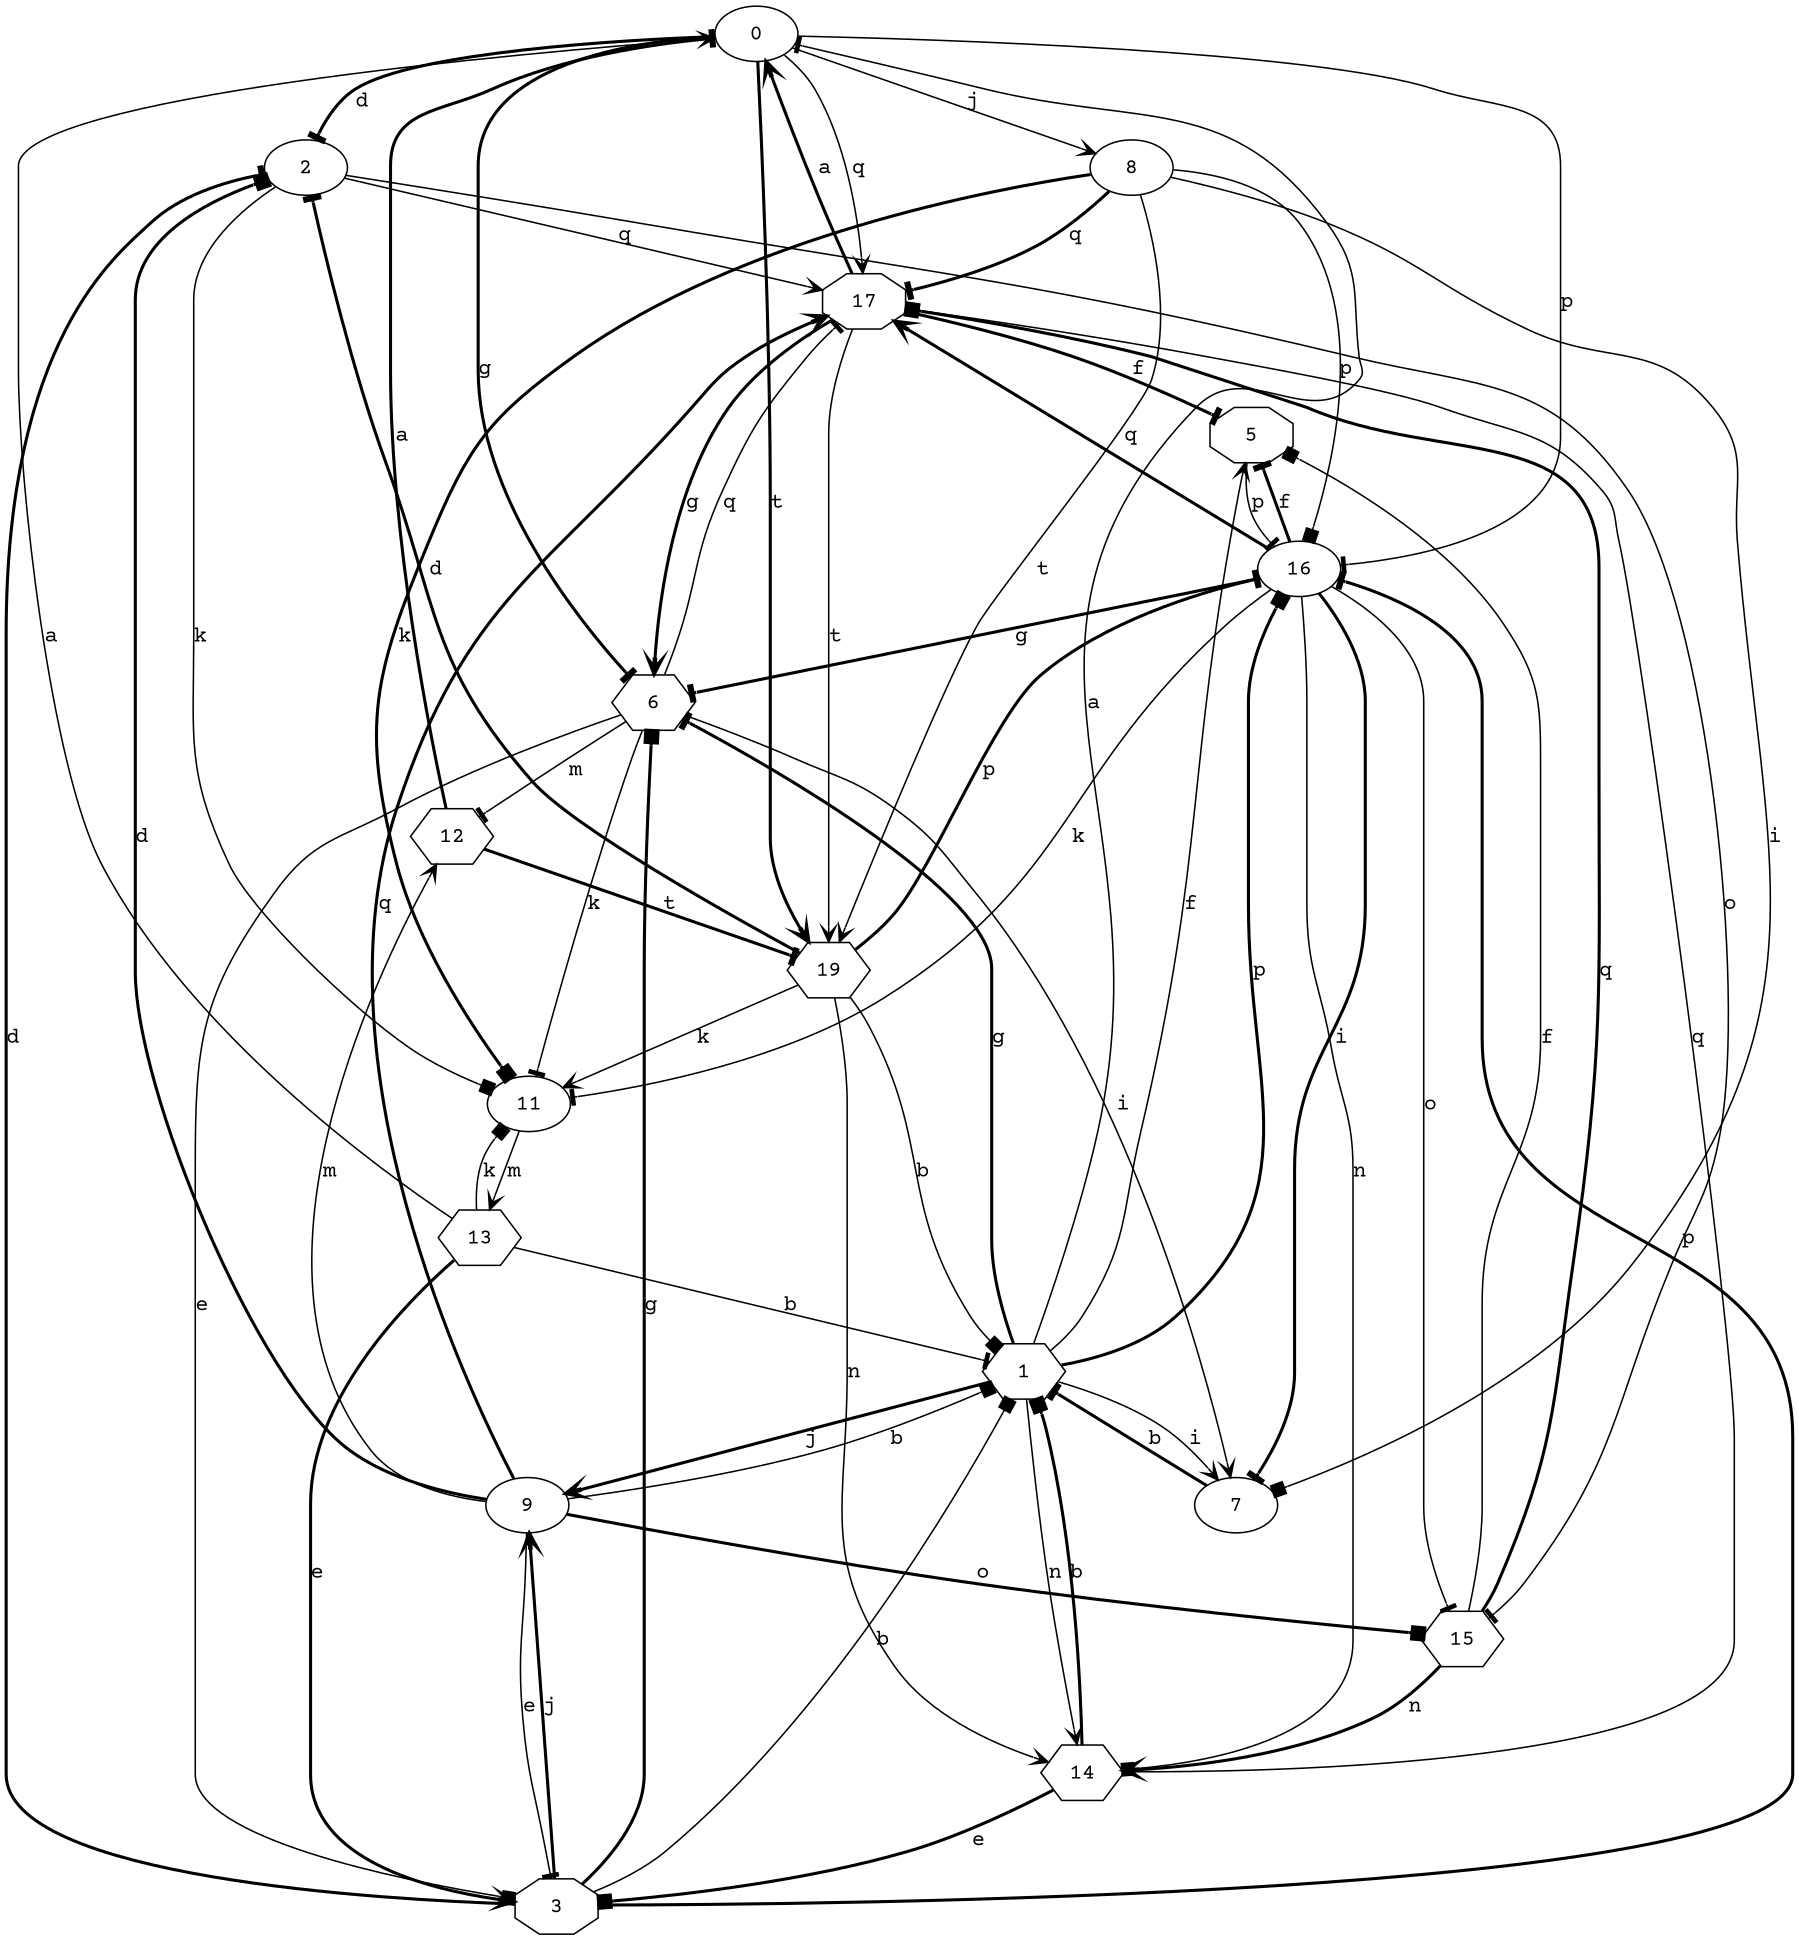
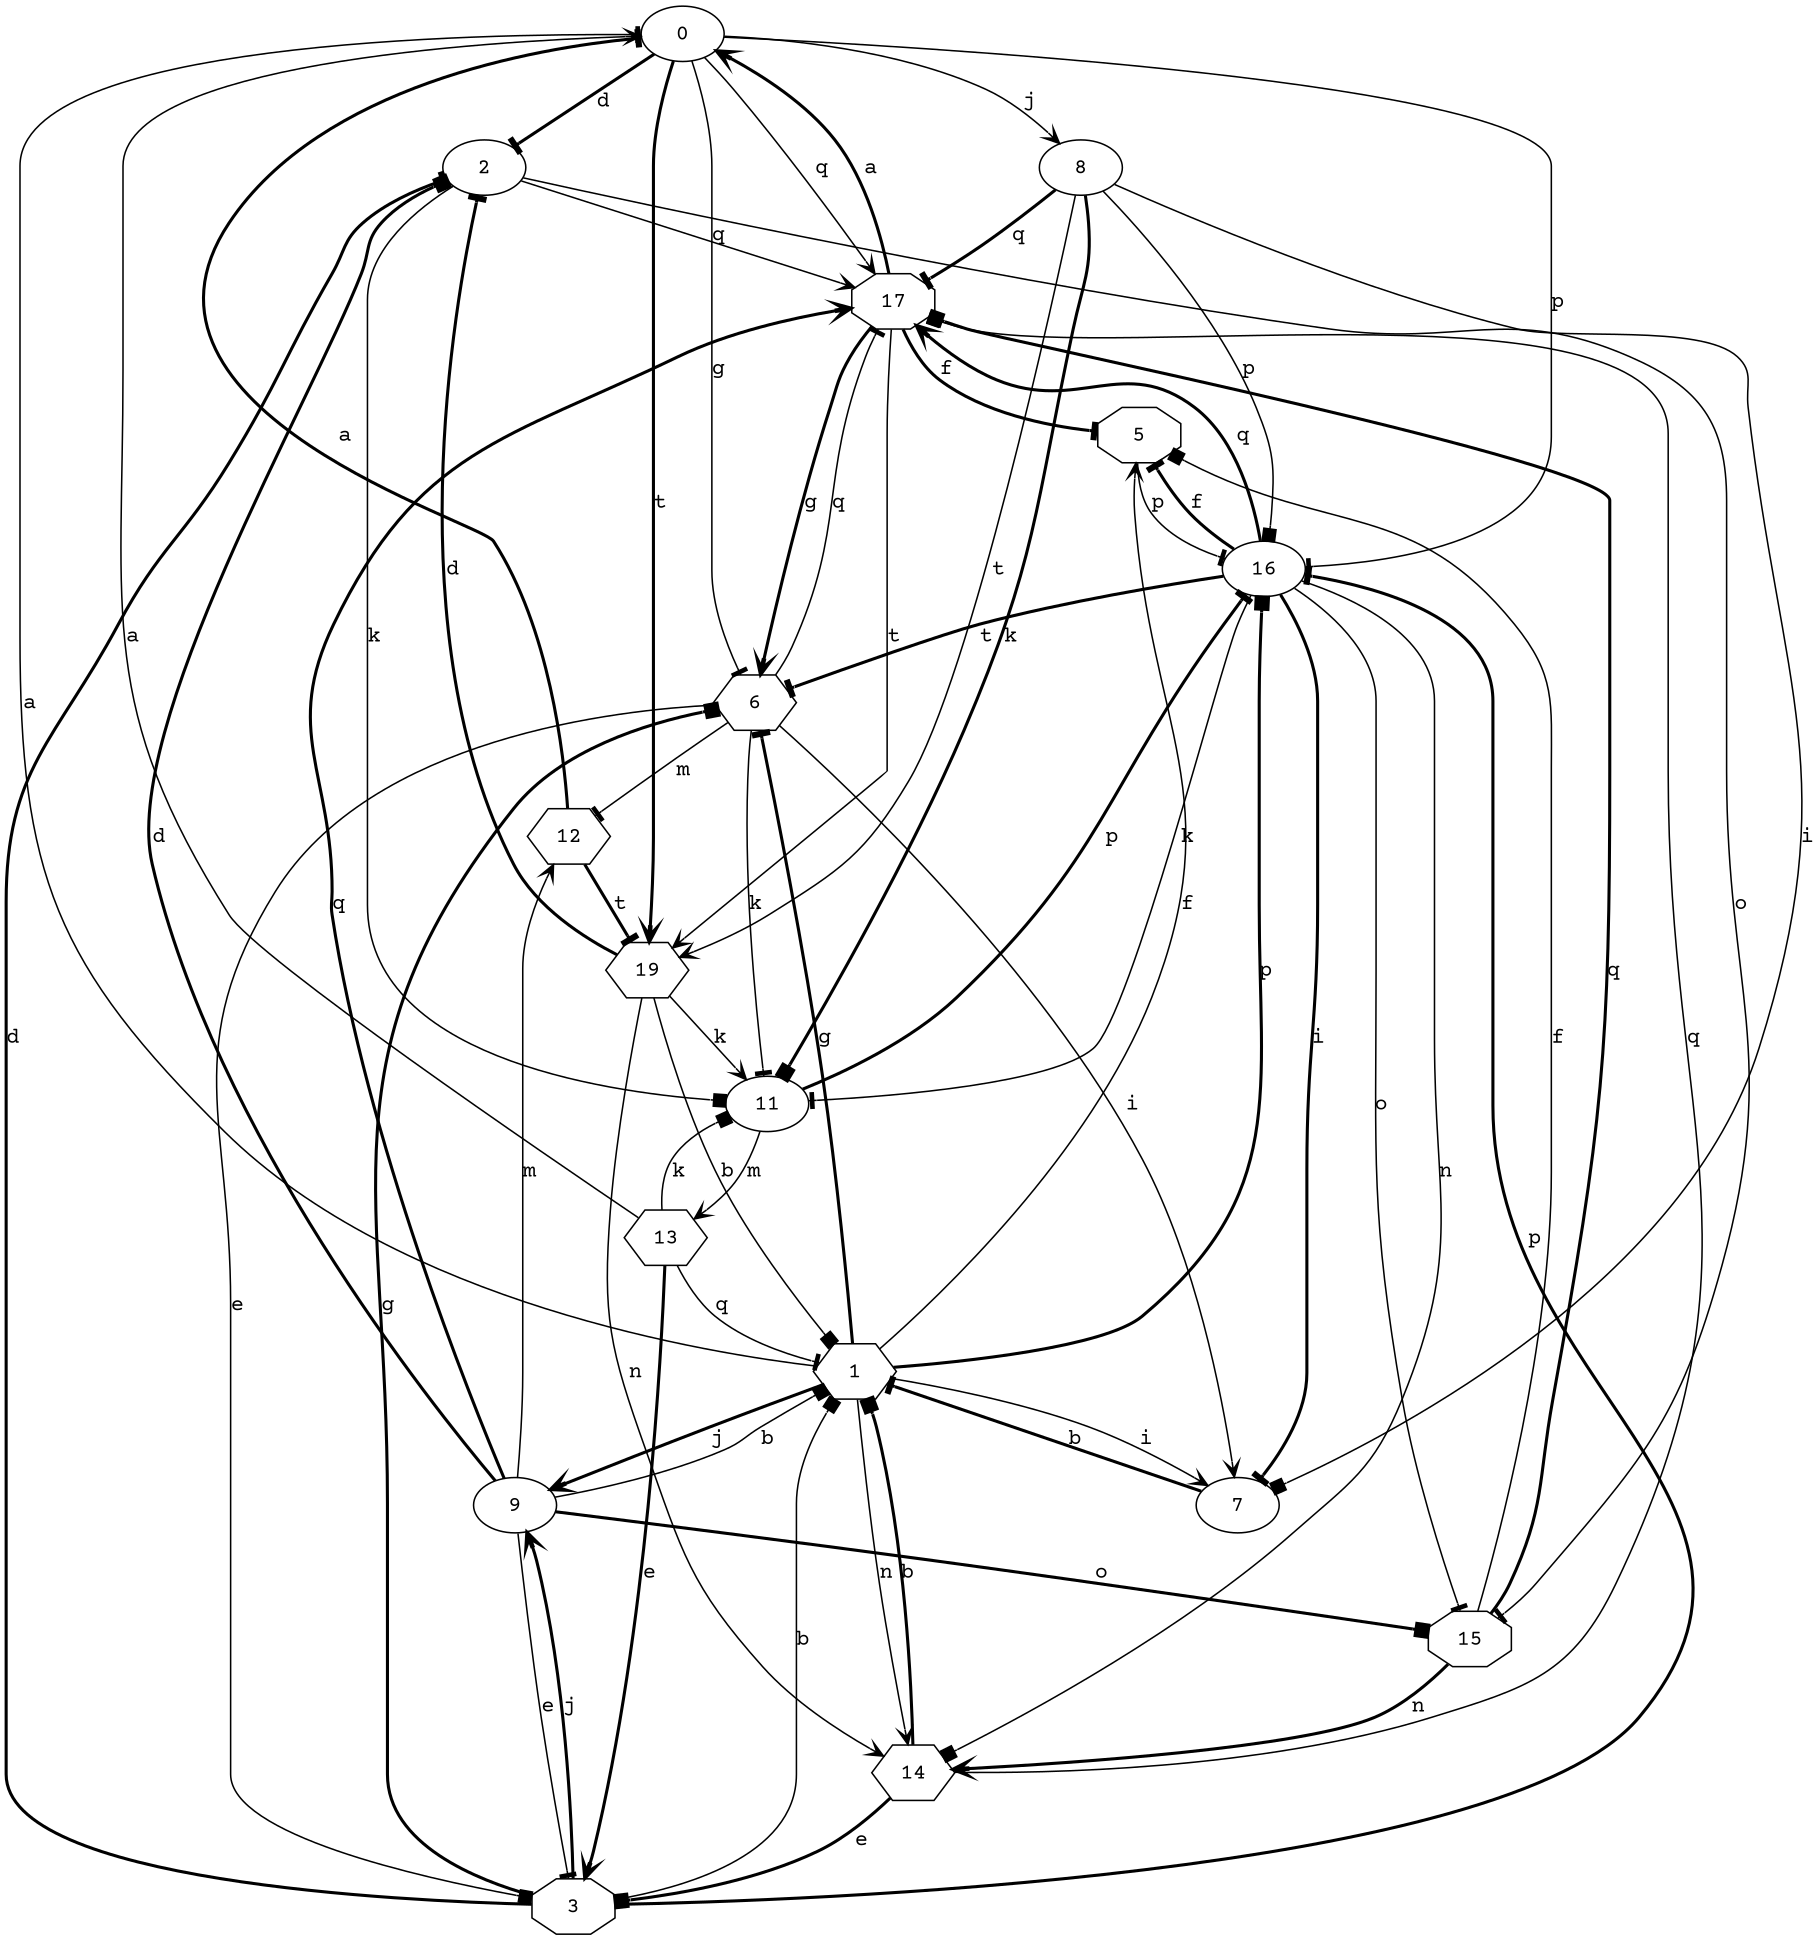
  strict digraph {
    fontname="Courier Prime"
    node [fontname="Courier Prime" shape=ellipse]
    edge [arrowhead=tee fontname="Courier Prime" style=solid]
    0
    2
    6 [shape=hexagon]
    8
    16
    17 [shape=octagon]
    19 [shape=hexagon]
    11
-   15 [shape=hexagon]
+   15 [shape=octagon]
    7
    3 [shape=octagon]
    12 [shape=hexagon]
    5 [shape=octagon]
    14 [shape=hexagon]
    1 [shape=hexagon]
    9
    13 [shape=hexagon]
    0 -> 2 [label=d style=bold]
-   0 -> 6 [label=g style=bold]
+   0 -> 6 [label=g]
    0 -> 8 [arrowhead=vee label=j]
    0 -> 16 [label=p]
    0 -> 17 [arrowhead=vee label=q]
    0 -> 19 [arrowhead=vee label=t style=bold]
    2 -> 17 [arrowhead=vee label=q]
    2 -> 11 [arrowhead=box label=k]
    2 -> 15 [label=o]
    6 -> 17 [label=q]
    6 -> 11 [label=k]
    6 -> 7 [arrowhead=vee label=i]
    6 -> 3 [arrowhead=box label=e]
    6 -> 12 [label=m]
    8 -> 16 [arrowhead=box label=p]
    8 -> 17 [label=q style=bold]
    8 -> 19 [arrowhead=vee label=t]
    8 -> 11 [arrowhead=box label=k style=bold]
    8 -> 7 [arrowhead=box label=i]
-   16 -> 6 [label=g style=bold]
+   16 -> 6 [label=t style=bold]
    16 -> 17 [arrowhead=vee label=q style=bold]
    16 -> 11 [label=k]
    16 -> 15 [label=o]
    16 -> 7 [label=i style=bold]
    16 -> 5 [label=f style=bold]
    16 -> 14 [arrowhead=box label=n]
    17 -> 0 [arrowhead=vee label=a style=bold]
    17 -> 6 [arrowhead=vee label=g style=bold]
    17 -> 19 [arrowhead=vee label=t]
    17 -> 5 [label=f style=bold]
    19 -> 2 [label=d style=bold]
    19 -> 11 [arrowhead=vee label=k]
    19 -> 14 [arrowhead=vee label=n]
    19 -> 1 [arrowhead=box label=b]
-   19 -> 16 [label=p style=bold]
+   11 -> 16 [label=p style=bold]
    11 -> 13 [arrowhead=vee label=m]
    15 -> 17 [arrowhead=box label=q style=bold]
    15 -> 5 [arrowhead=box label=f]
    15 -> 14 [arrowhead=vee label=n style=bold]
    7 -> 1 [label=b style=bold]
    3 -> 2 [label=d style=bold]
    3 -> 6 [arrowhead=box label=g style=bold]
    3 -> 16 [label=p style=bold]
    3 -> 1 [arrowhead=box label=b]
    3 -> 9 [arrowhead=vee label=j style=bold]
    12 -> 0 [label=a style=bold]
    12 -> 19 [label=t style=bold]
    5 -> 16 [label=p]
    14 -> 17 [arrowhead=box label=q]
    14 -> 3 [arrowhead=box label=e style=bold]
    14 -> 1 [arrowhead=box label=b style=bold]
    1 -> 0 [label=a]
    1 -> 6 [label=g style=bold]
    1 -> 16 [arrowhead=box label=p style=bold]
    1 -> 7 [arrowhead=vee label=i]
    1 -> 5 [arrowhead=vee label=f]
    1 -> 14 [arrowhead=vee label=n]
    1 -> 9 [arrowhead=vee label=j style=bold]
    9 -> 2 [arrowhead=box label=d style=bold]
    9 -> 17 [arrowhead=vee label=q style=bold]
    9 -> 15 [arrowhead=box label=o style=bold]
    9 -> 3 [label=e]
    9 -> 12 [arrowhead=vee label=m]
    9 -> 1 [arrowhead=box label=b]
    13 -> 0 [arrowhead=vee label=a]
    13 -> 11 [arrowhead=box label=k]
    13 -> 3 [arrowhead=vee label=e style=bold]
-   13 -> 1 [label=b]
+   13 -> 1 [label=q]
  }
